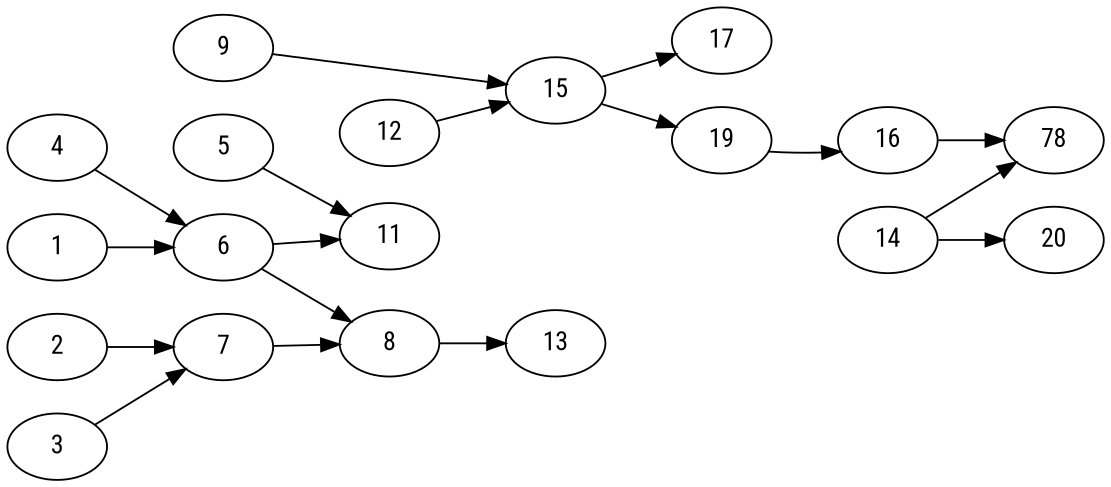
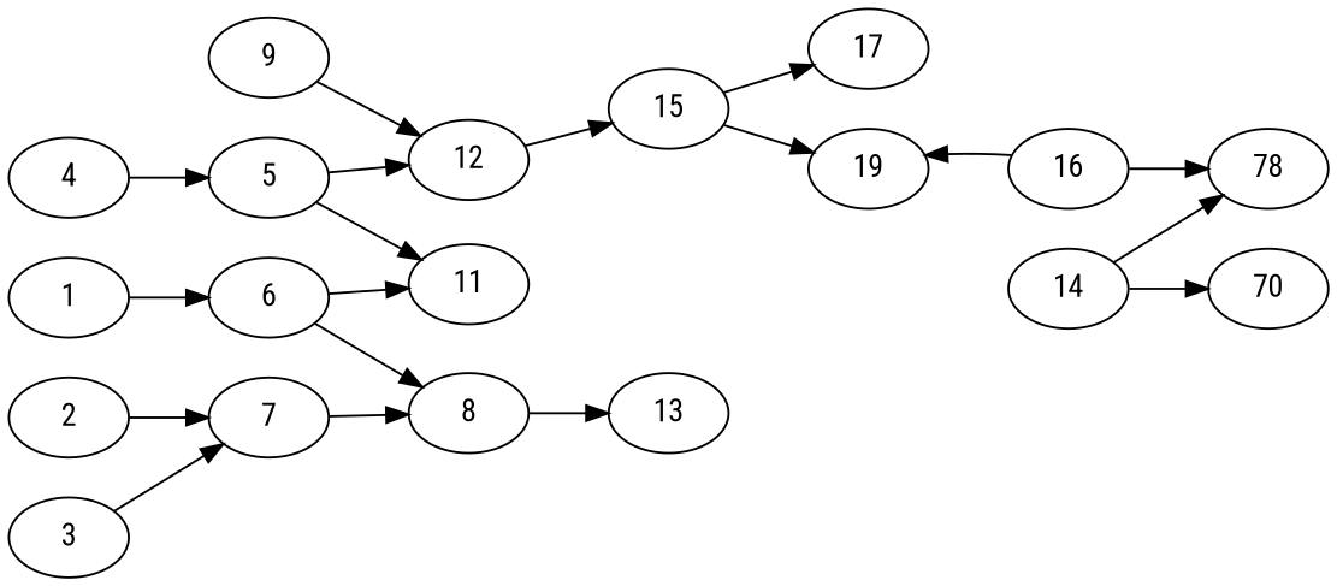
  digraph {
    fontname="Roboto Condensed"
    rankdir=LR
    node [alpha=0.04 fontname="Roboto Condensed"]
    edge [fontname="Roboto Condensed"]
    1 [alpha=0.05 expect_size=19599360]
    6 [expect_size=16307200]
    11 [alpha=0.07 expect_size=32044032]
    8 [alpha=0.09 expect_size=39193600]
    13 [alpha=0.05 expect_size=15719424]
    2 [alpha=0.08 expect_size=14383104]
    7 [alpha=0.14 expect_size=15240192]
    9 [alpha=0.02 expect_size=21093376]
    15 [alpha=0.11 expect_size=34961408]
    3 [expect_size=30789632]
    4 [expect_size=15244288]
    5 [alpha=0.12 expect_size=28836864]
    12 [alpha=0.07 expect_size=43303936]
    17 [alpha=0.15 expect_size=25731072]
    19 [alpha=0.14 expect_size=33589248]
    16 [alpha=0.12 expect_size=16175104]
    n17 [alpha=0.01 expect_size=11684864 label=78]
    14 [alpha=0.13 expect_size=25878528]
-   20 [alpha=0.06 expect_size=37859328]
+   20 [alpha=0.06 expect_size=37859328 label=70]
    1 -> 6
    6 -> 11
    6 -> 8
    8 -> 13
    2 -> 7
    7 -> 8
-   9 -> 15
+   9 -> 12
    15 -> 17
    15 -> 19
    3 -> 7
-   4 -> 6
+   4 -> 5
    5 -> 11
+   5 -> 12
    12 -> 15
-   19 -> 16
+   16 -> 19
    16 -> n17
    14 -> n17
    14 -> 20
  }
